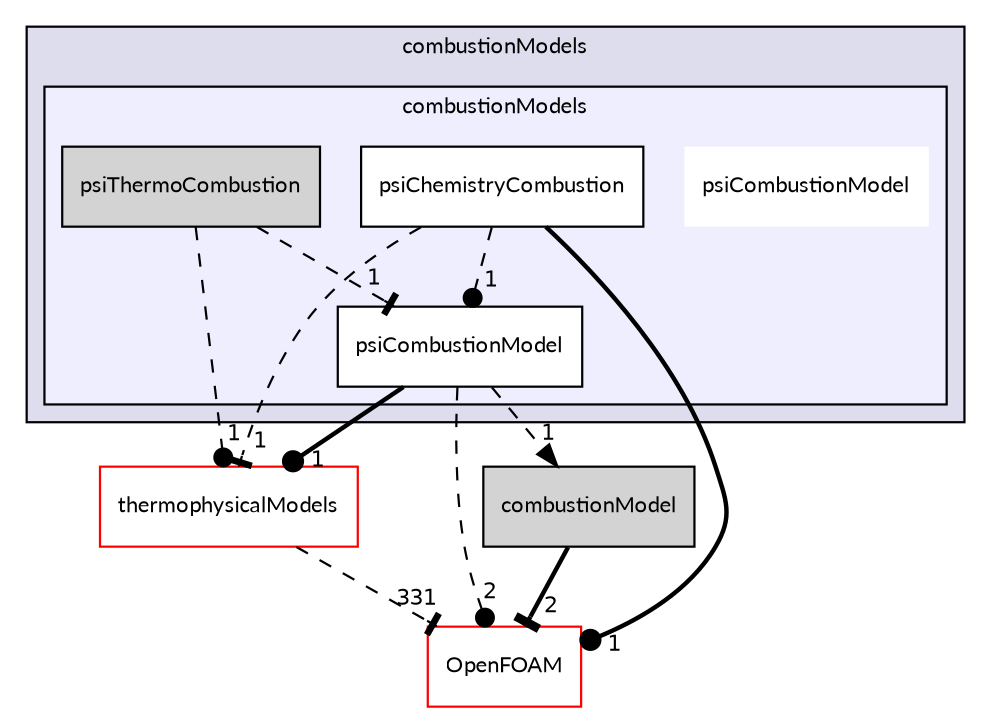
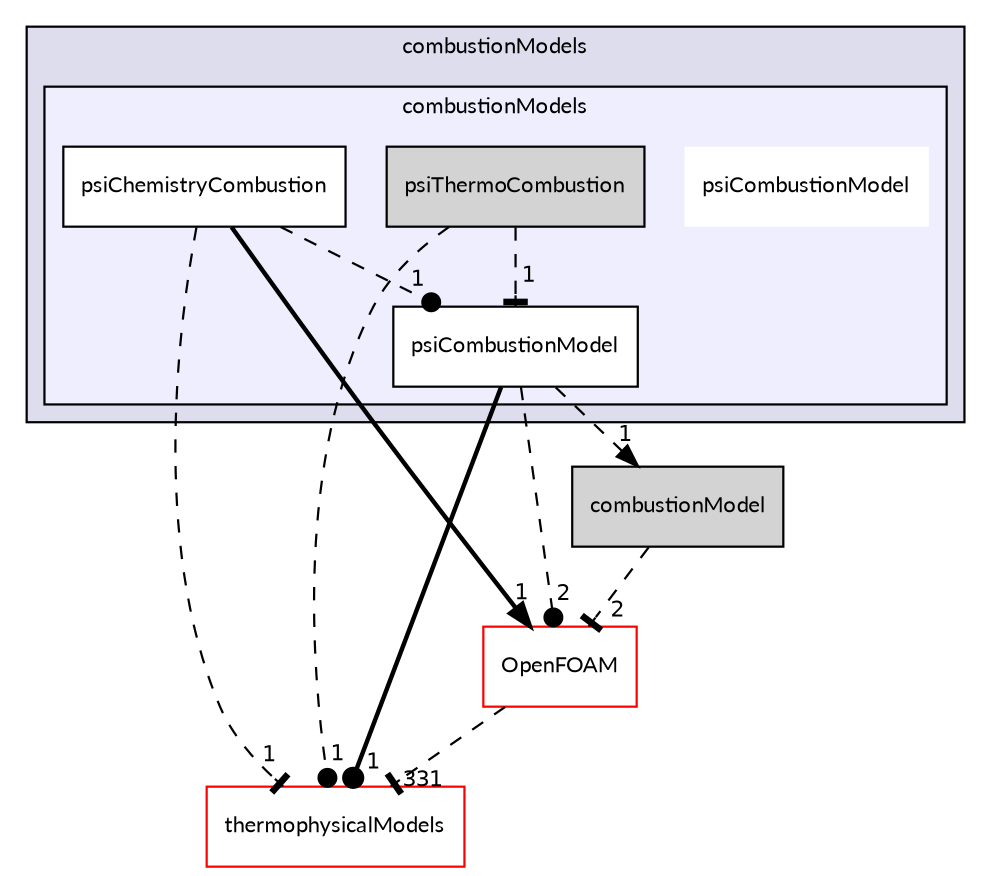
  digraph {
    compound=true
    fontname=Lato
    node [fillcolor=white fontname=Lato fontsize=10 shape=box style=filled color=black]
    edge [arrowhead=dot fontname=Lato headlabel=1 labeldistance=1.5 labelfontname=Helvetica labelfontsize=10 style=dashed]
    n1 [label=psiCombustionModel shape=plaintext color=""]
    n2 [label=psiChemistryCombustion]
    n3 [label=psiCombustionModel]
    n4 [fillcolor=lightgrey label=psiThermoCombustion]
    n5 [color=red label=thermophysicalModels]
    n6 [color=red label=OpenFOAM]
    n7 [fillcolor=lightgrey label=combustionModel color=""]
    subgraph cluster_1 {
      bgcolor="#ddddee"
      fontsize=10
      label=combustionModels
      pencolor=black
      subgraph cluster_2 {
        bgcolor="#eeeeff"
        fontsize=10
        label=combustionModels
        pencolor=black
        n1
        n2
        n3
        n4
      }
    }
    n2 -> n3
    n2 -> n5 [arrowhead=tee]
-   n2 -> n6 [style=bold]
+   n2 -> n6 [arrowhead=normal style=bold]
    n3 -> n5 [style=bold]
    n3 -> n6 [headlabel=2]
    n3 -> n7 [arrowhead=normal]
    n4 -> n3 [arrowhead=tee]
    n4 -> n5
-   n5 -> n6 [arrowhead=tee headlabel=331]
-   n7 -> n6 [arrowhead=tee headlabel=2 style=bold]
+   n6 -> n5 [arrowhead=tee headlabel=331]
+   n7 -> n6 [arrowhead=tee headlabel=2]
  }
